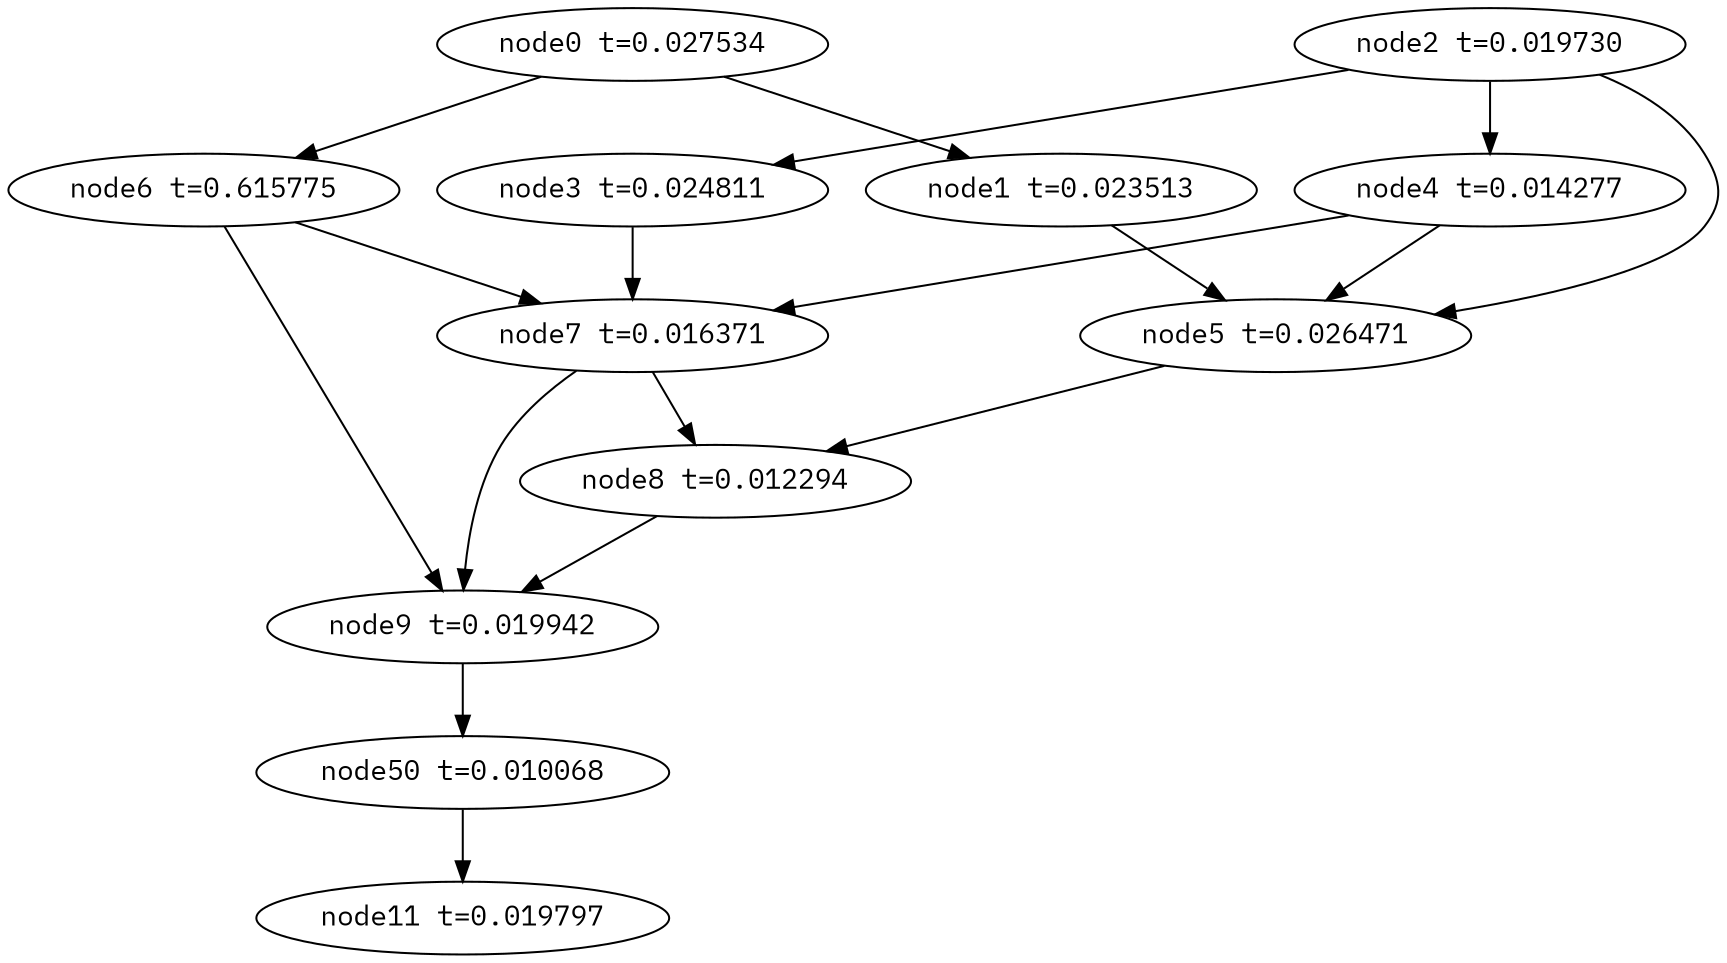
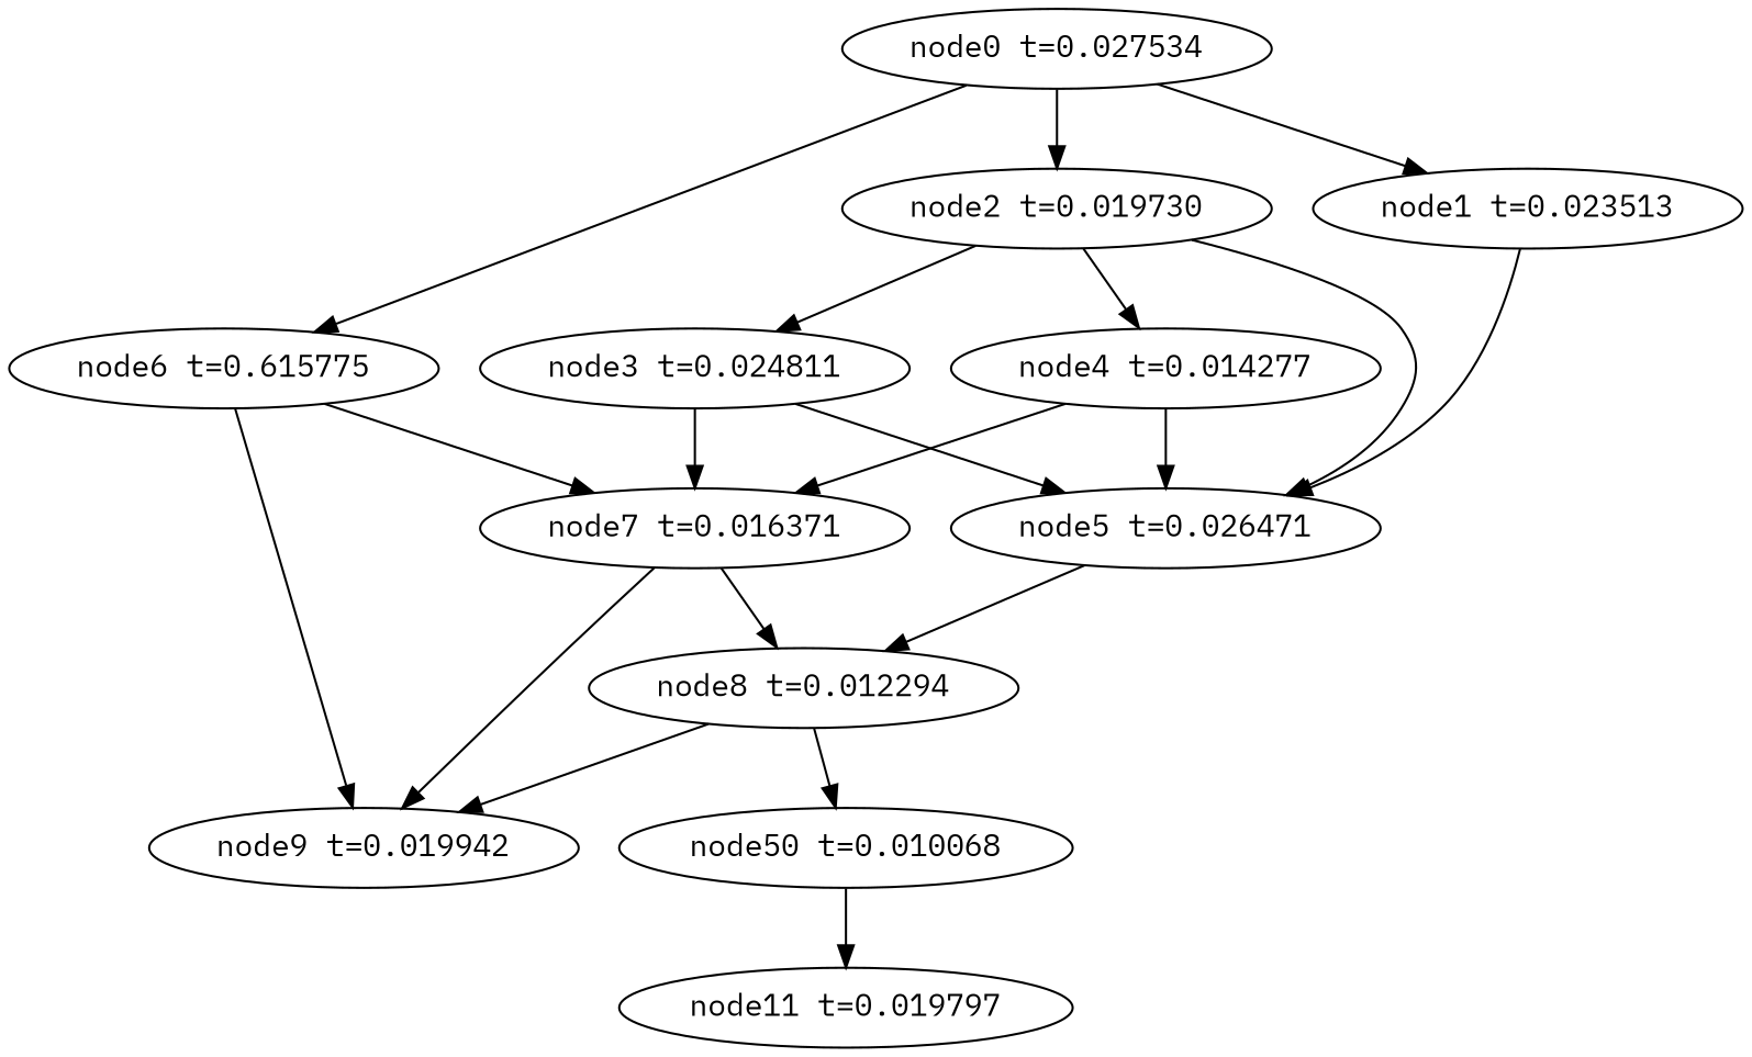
  digraph {
    fontname="IBM Plex Mono"
    node [fontname="IBM Plex Mono"]
    edge [fontname="IBM Plex Mono"]
    n1 [label="node11 t=0.019797"]
    n2 [label="node50 t=0.010068"]
    n3 [label="node9 t=0.019942"]
    n4 [label="node8 t=0.012294"]
    n5 [label="node7 t=0.016371"]
    n6 [label="node6 t=0.615775"]
    n7 [label="node5 t=0.026471"]
    n8 [label="node4 t=0.014277"]
    n9 [label="node3 t=0.024811"]
    n10 [label="node2 t=0.019730"]
    n11 [label="node1 t=0.023513"]
    n12 [label="node0 t=0.027534"]
    n2 -> n1
-   n3 -> n2
+   n4 -> n2
    n4 -> n3
    n5 -> n3
    n5 -> n4
    n6 -> n3
    n6 -> n5
    n7 -> n4
    n8 -> n5
    n8 -> n7
    n9 -> n5
+   n9 -> n7
    n10 -> n7
    n10 -> n8
    n10 -> n9
    n11 -> n7
    n12 -> n6
+   n12 -> n10
    n12 -> n11
  }
